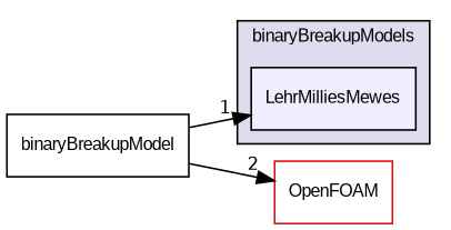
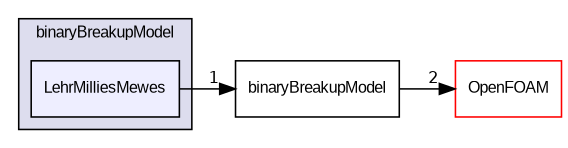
  digraph {
    compound=true
    fontname="Liberation Sans"
    rankdir=LR
    node [fontname="Liberation Sans" fontsize=10 shape=box]
    edge [fontname="Liberation Sans" labeldistance=1.5 labelfontname=Helvetica labelfontsize=10]
    n1 [fillcolor="#eeeeff" label=LehrMilliesMewes pencolor=black style=filled]
    n2 [label=binaryBreakupModel]
    n3 [color=red label=OpenFOAM]
    subgraph cluster_1 {
      bgcolor="#ddddee"
      fontsize=10
-     label=binaryBreakupModels
+     label=binaryBreakupModel
      pencolor=black
      n1
    }
-   n2 -> n1 [headlabel=1]
+   n1 -> n2 [headlabel=1]
    n2 -> n3 [headlabel=2]
  }
